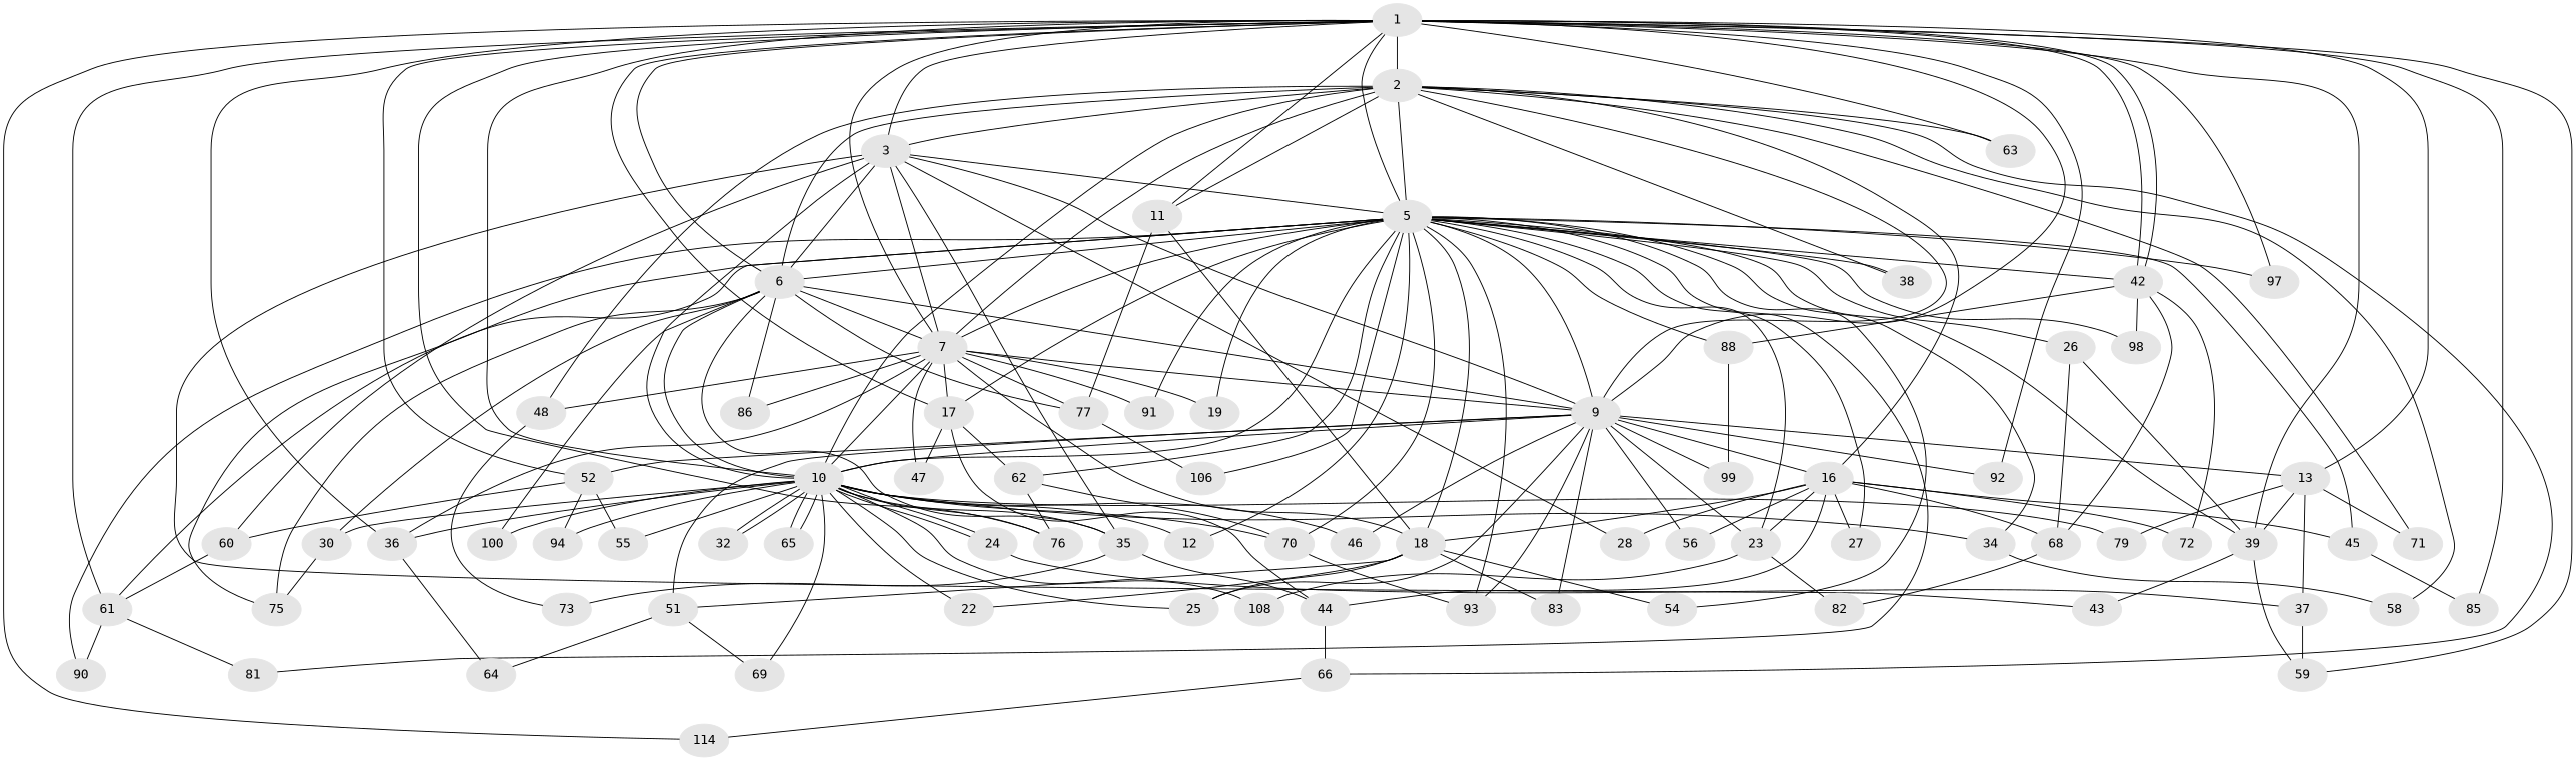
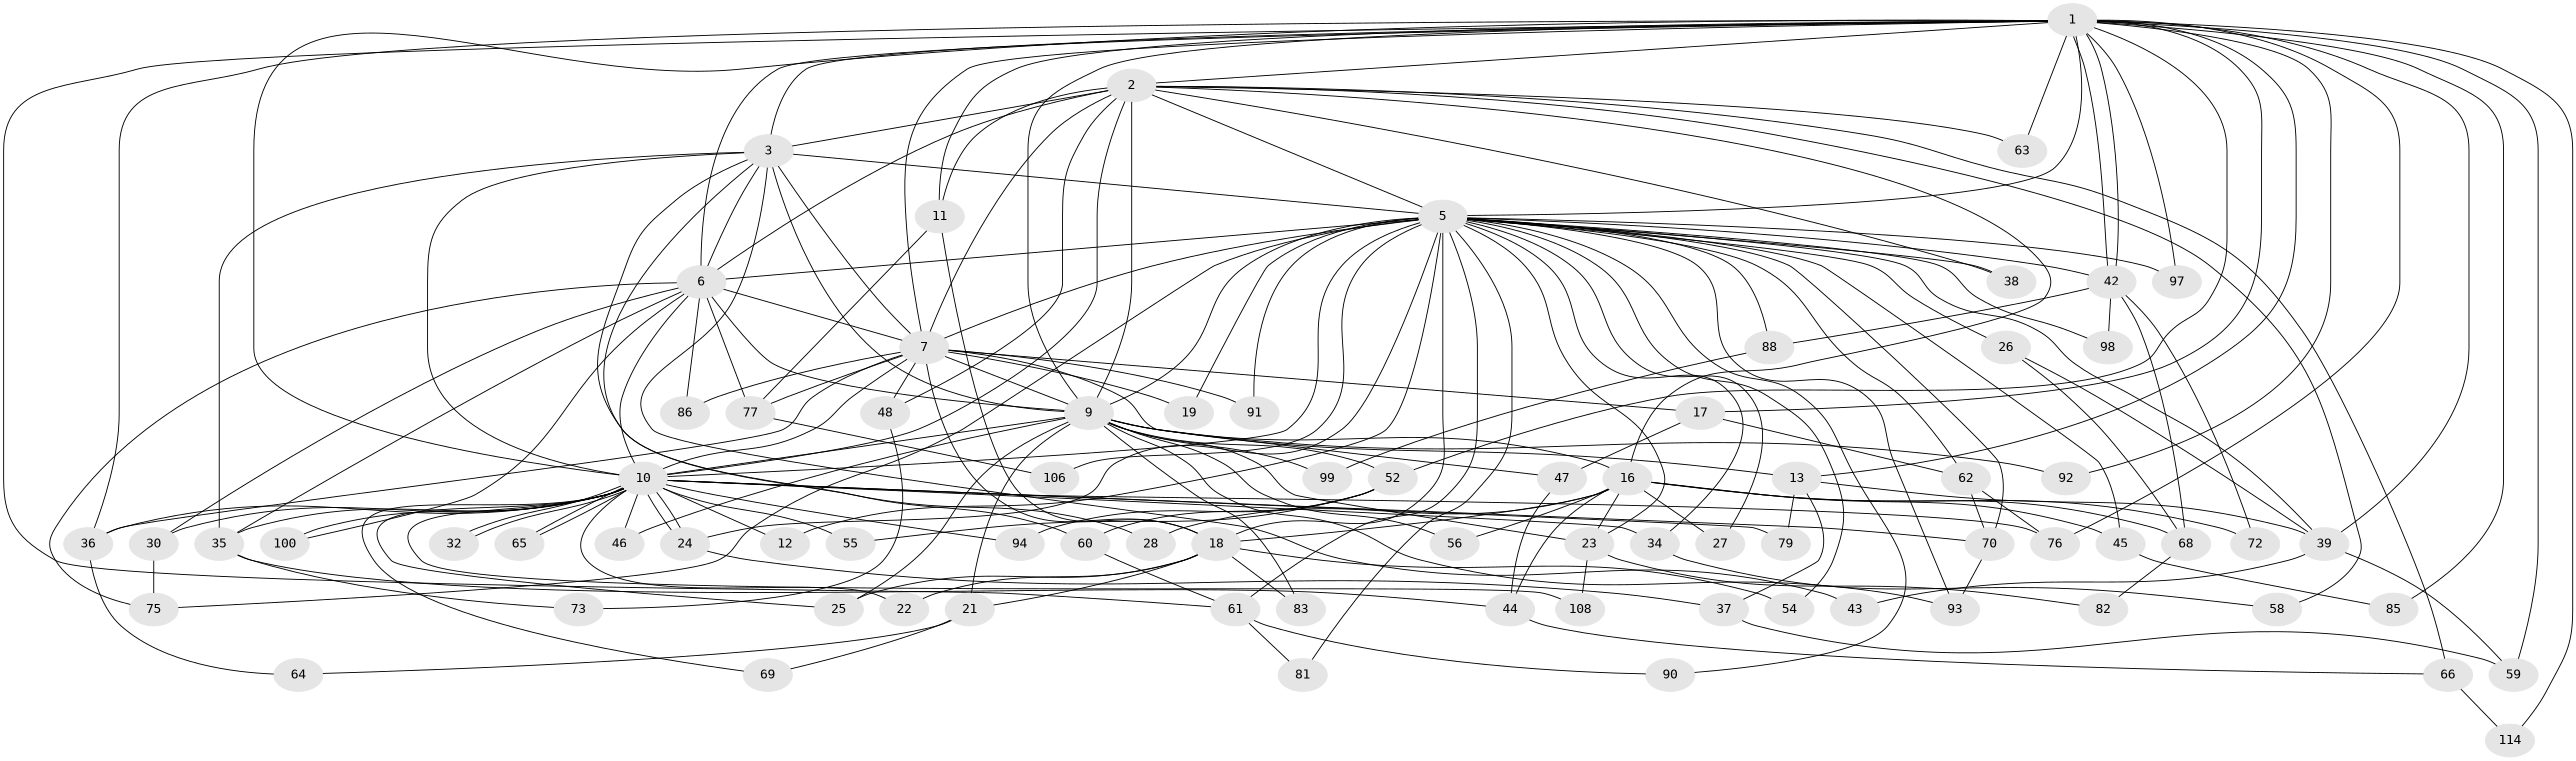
  graph {
    fontname="DejaVu Sans Mono"
    node [color=gray90 fontname="DejaVu Sans Mono" style=filled]
    edge [fontname="DejaVu Sans Mono"]
    1 [super="+33"]
    2 [super="+4"]
    3 [super="+107"]
    5 [super="+8"]
    6 [super="+67"]
    7 [super="+14"]
    9 [super="+15"]
    10 [super="+29"]
    11
    13 [super="+50"]
    17 [super="+31"]
    36 [super="+40"]
    39 [super="+102"]
    42 [super="+96"]
    52
    n16 [label=97]
    59 [super="+80"]
    61 [super="+95"]
    63
    76 [super="+84"]
    85
    92
    n23 [label=114]
    16 [super="+21"]
    38 [super="+41"]
    48
    58
    66
-   71
    28
    35 [super="+103"]
    43
    60
    12
    18 [super="+20"]
    19
    23 [super="+74"]
    26
    27
    34
    45
    54
    62
    70 [super="+89"]
    75 [super="+87"]
    81
    88
    90
    91
    93
    98
    106
    30
    77 [super="+101"]
    86
    100
    47
    25 [super="+53"]
    46
-   51 [super="+78"]
+   51 [super="+78" label=21]
    56
    83
    99
    22
    24
    32
    55
    65
    69
    79
    94
    108
    37 [super="+49"]
    44 [super="+105"]
    64
    68 [super="+97"]
    72
    73
    82
    1 -- 2 [weight=2]
    1 -- 3
    1 -- 5 [weight=2]
    1 -- 6
    1 -- 7
    1 -- 9 [weight=3]
    1 -- 10
    1 -- 11
    1 -- 13
    1 -- 17
    1 -- 36
    1 -- 39
    1 -- 42
    1 -- 42
    1 -- 52
    1 -- n16
    1 -- 59
    1 -- 61
    1 -- 63
    1 -- 76
    1 -- 85
    1 -- 92
    1 -- n23
    2 -- 3 [weight=2]
    2 -- 5 [weight=4]
    2 -- 6 [weight=3]
    2 -- 7 [weight=2]
    2 -- 9 [weight=2]
    2 -- 10 [weight=2]
    2 -- 11
    2 -- 63
    2 -- 16
    2 -- 38
    2 -- 48
    2 -- 58
    2 -- 66
-   2 -- 71
    3 -- 5 [weight=3]
    3 -- 6
    3 -- 7
    3 -- 9
    3 -- 10
    3 -- 28
    3 -- 35
    3 -- 43
    3 -- 60
    5 -- 6 [weight=2]
    5 -- 7 [weight=2]
    5 -- 9 [weight=2]
    5 -- 10 [weight=3]
-   5 -- 17
+   5 -- 24
    5 -- 39
    5 -- 42
    5 -- n16
    5 -- 61
    5 -- 38 [weight=2]
    5 -- 12
    5 -- 18
    5 -- 19
    5 -- 23
    5 -- 26 [weight=2]
    5 -- 27
    5 -- 34
    5 -- 45
    5 -- 54
    5 -- 62
    5 -- 70
    5 -- 75
    5 -- 81
    5 -- 88
    5 -- 90
    5 -- 91
    5 -- 93
    5 -- 98
    5 -- 106
    6 -- 7 [weight=2]
    6 -- 9
    6 -- 10
    6 -- 35
    6 -- 75
    6 -- 30
    6 -- 77
    6 -- 86
    6 -- 100
    7 -- 9
    7 -- 10
    7 -- 17
    7 -- 36
    7 -- 48
    7 -- 18
    7 -- 19
    7 -- 91
    7 -- 77
    7 -- 86
    7 -- 47
    9 -- 10
    9 -- 13
    9 -- 52
    9 -- 92
    9 -- 16
    9 -- 23
    9 -- 93
    9 -- 25
    9 -- 46
    9 -- 51 [weight=2]
    9 -- 56
    9 -- 83
    9 -- 99
    10 -- 36
    10 -- 76
    10 -- 35
    10 -- 12
    10 -- 34
    10 -- 70
    10 -- 30
    10 -- 100
    10 -- 25
    10 -- 46
    10 -- 22
    10 -- 24
    10 -- 24
    10 -- 32
    10 -- 32
    10 -- 55
    10 -- 65
    10 -- 65
    10 -- 69
    10 -- 79
    10 -- 94
    10 -- 108
    11 -- 18
    11 -- 77
    13 -- 39
-   13 -- 71
    13 -- 79
    13 -- 37
    17 -- 62
    17 -- 47
-   17 -- 44
+   47 -- 44
    36 -- 64
    39 -- 59
    39 -- 43
    42 -- 88
    42 -- 98
    42 -- 68
    42 -- 72
    52 -- 60
    52 -- 55
    52 -- 94
    61 -- 81
    61 -- 90
    16 -- 28
    16 -- 18
    16 -- 23
    16 -- 27
    16 -- 45
    16 -- 56
    16 -- 44
    16 -- 68
    16 -- 72
    48 -- 73
    66 -- n23
    35 -- 44
    35 -- 73
    60 -- 61
    18 -- 54
    18 -- 25
    18 -- 51
    18 -- 83
    18 -- 22
    23 -- 108
    23 -- 82
    26 -- 39
    26 -- 68
    34 -- 58
    45 -- 85
    62 -- 76
    62 -- 70
    70 -- 93
    88 -- 99
    30 -- 75
    77 -- 106
    51 -- 69
    51 -- 64
    24 -- 37
    37 -- 59
    44 -- 66
    68 -- 82
  }
